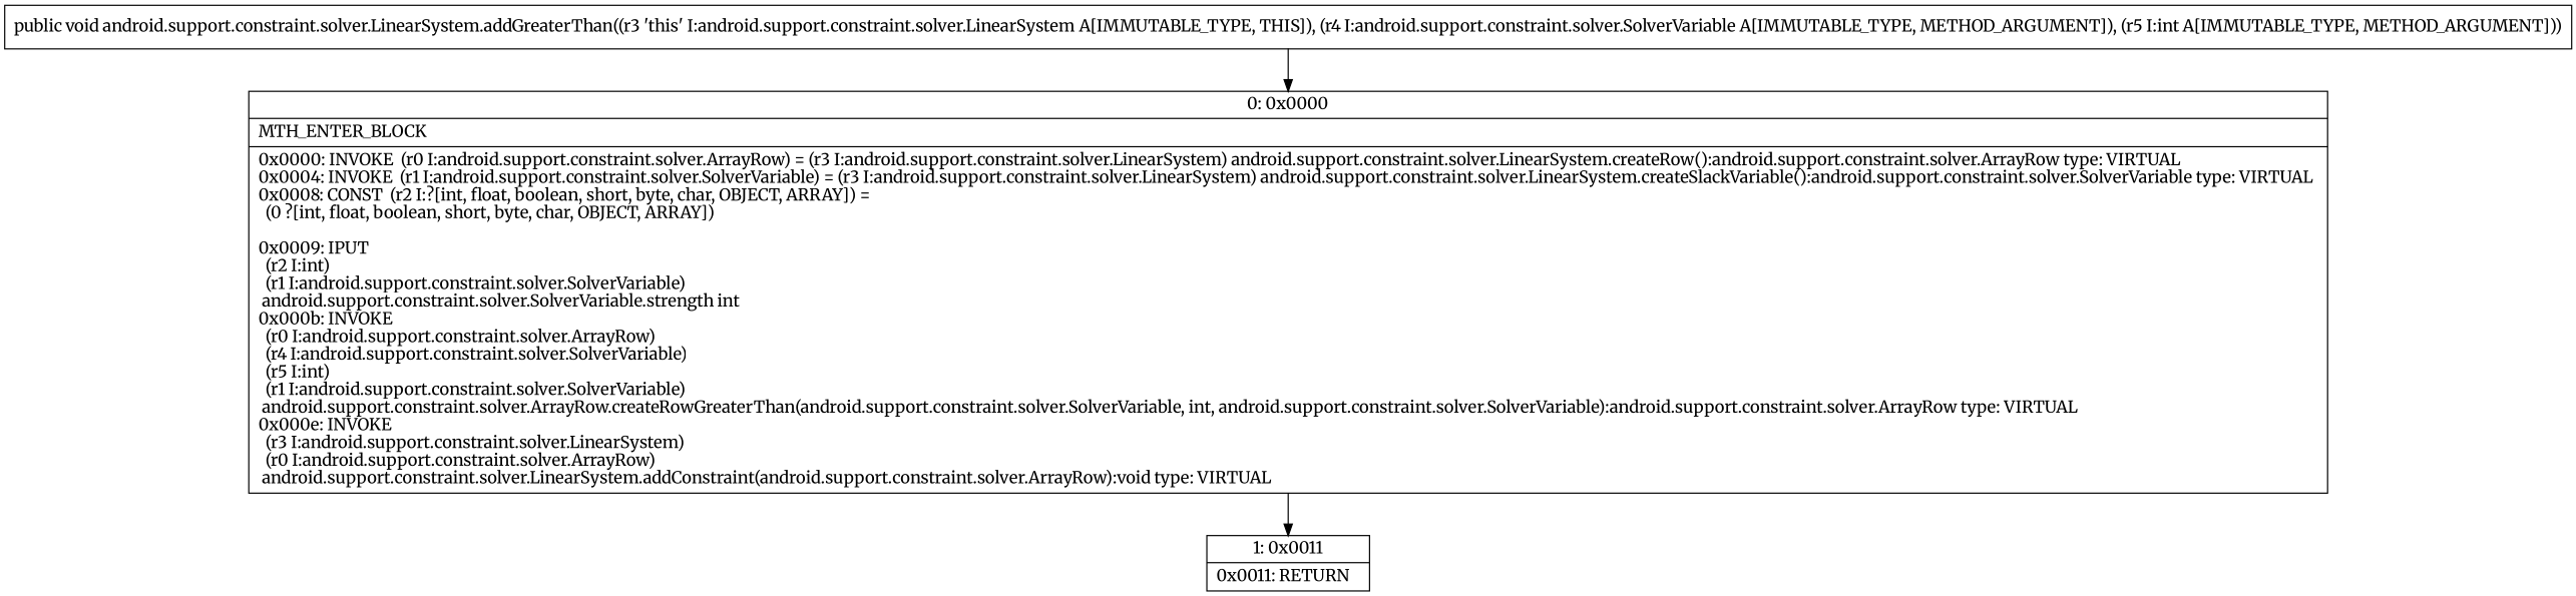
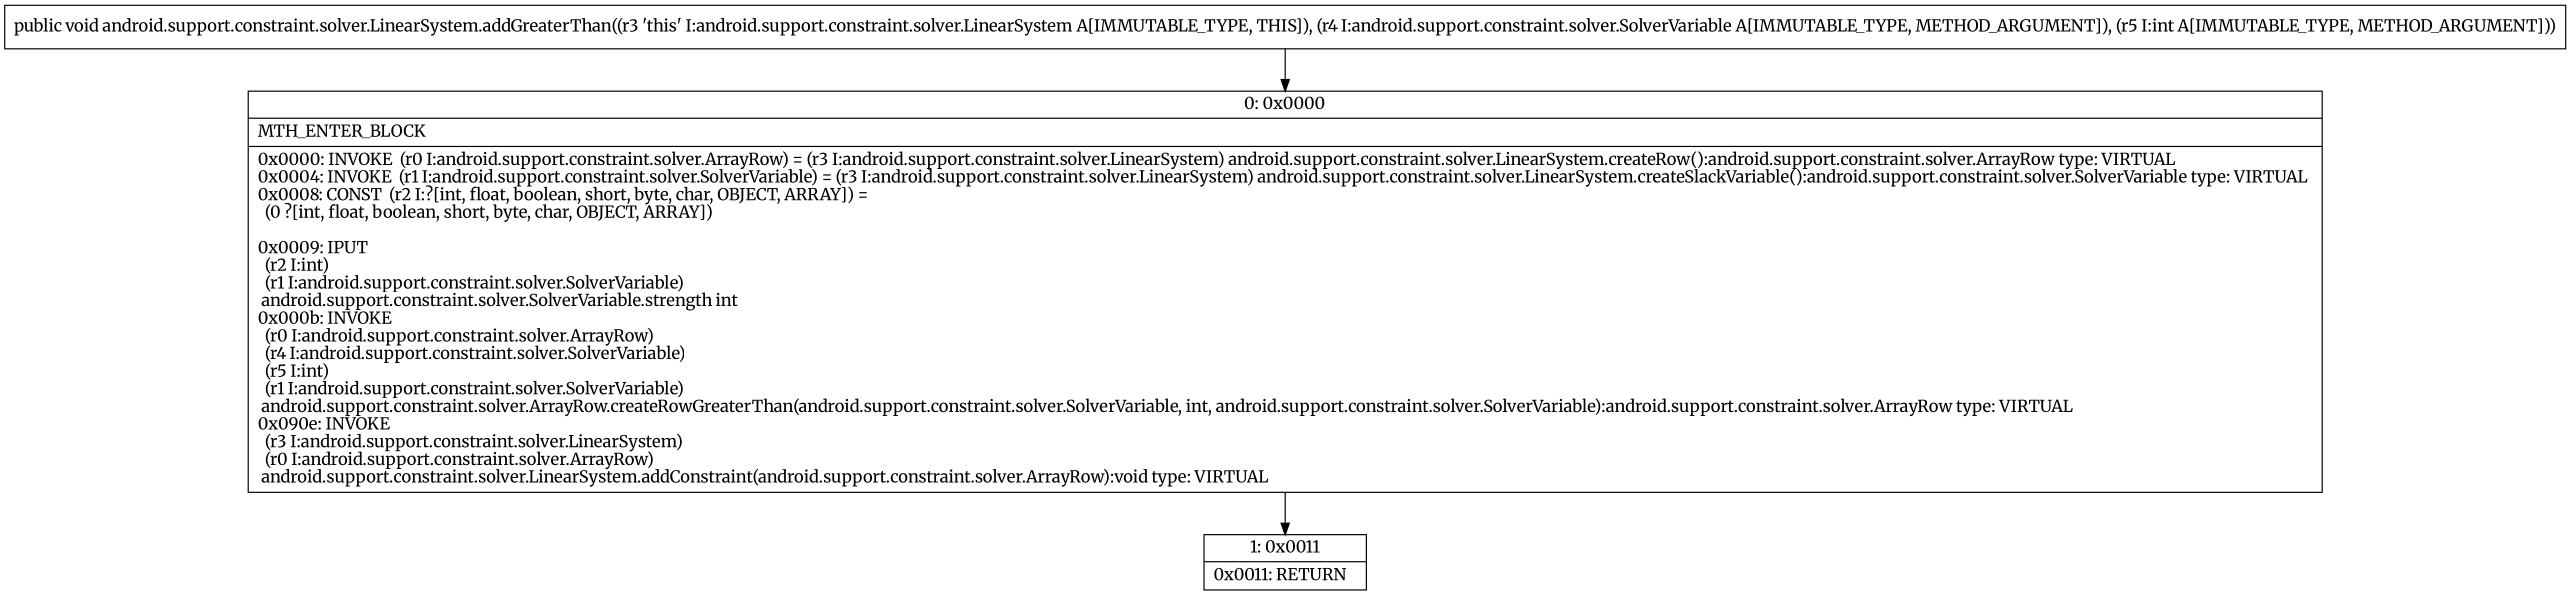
  digraph {
    fontname=Merriweather
    node [shape=record fontname=Merriweather]
    edge [fontname=Merriweather]
-   n1 [label="{0\:\ 0x0000|MTH_ENTER_BLOCK\l|0x0000: INVOKE  (r0 I:android.support.constraint.solver.ArrayRow) = (r3 I:android.support.constraint.solver.LinearSystem) android.support.constraint.solver.LinearSystem.createRow():android.support.constraint.solver.ArrayRow type: VIRTUAL \l0x0004: INVOKE  (r1 I:android.support.constraint.solver.SolverVariable) = (r3 I:android.support.constraint.solver.LinearSystem) android.support.constraint.solver.LinearSystem.createSlackVariable():android.support.constraint.solver.SolverVariable type: VIRTUAL \l0x0008: CONST  (r2 I:?[int, float, boolean, short, byte, char, OBJECT, ARRAY]) = \l  (0 ?[int, float, boolean, short, byte, char, OBJECT, ARRAY])\l \l0x0009: IPUT  \l  (r2 I:int)\l  (r1 I:android.support.constraint.solver.SolverVariable)\l android.support.constraint.solver.SolverVariable.strength int \l0x000b: INVOKE  \l  (r0 I:android.support.constraint.solver.ArrayRow)\l  (r4 I:android.support.constraint.solver.SolverVariable)\l  (r5 I:int)\l  (r1 I:android.support.constraint.solver.SolverVariable)\l android.support.constraint.solver.ArrayRow.createRowGreaterThan(android.support.constraint.solver.SolverVariable, int, android.support.constraint.solver.SolverVariable):android.support.constraint.solver.ArrayRow type: VIRTUAL \l0x000e: INVOKE  \l  (r3 I:android.support.constraint.solver.LinearSystem)\l  (r0 I:android.support.constraint.solver.ArrayRow)\l android.support.constraint.solver.LinearSystem.addConstraint(android.support.constraint.solver.ArrayRow):void type: VIRTUAL \l}"]
+   n1 [label="{0\:\ 0x0000|MTH_ENTER_BLOCK\l|0x0000: INVOKE  (r0 I:android.support.constraint.solver.ArrayRow) = (r3 I:android.support.constraint.solver.LinearSystem) android.support.constraint.solver.LinearSystem.createRow():android.support.constraint.solver.ArrayRow type: VIRTUAL \l0x0004: INVOKE  (r1 I:android.support.constraint.solver.SolverVariable) = (r3 I:android.support.constraint.solver.LinearSystem) android.support.constraint.solver.LinearSystem.createSlackVariable():android.support.constraint.solver.SolverVariable type: VIRTUAL \l0x0008: CONST  (r2 I:?[int, float, boolean, short, byte, char, OBJECT, ARRAY]) = \l  (0 ?[int, float, boolean, short, byte, char, OBJECT, ARRAY])\l \l0x0009: IPUT  \l  (r2 I:int)\l  (r1 I:android.support.constraint.solver.SolverVariable)\l android.support.constraint.solver.SolverVariable.strength int \l0x000b: INVOKE  \l  (r0 I:android.support.constraint.solver.ArrayRow)\l  (r4 I:android.support.constraint.solver.SolverVariable)\l  (r5 I:int)\l  (r1 I:android.support.constraint.solver.SolverVariable)\l android.support.constraint.solver.ArrayRow.createRowGreaterThan(android.support.constraint.solver.SolverVariable, int, android.support.constraint.solver.SolverVariable):android.support.constraint.solver.ArrayRow type: VIRTUAL \l0x090e: INVOKE  \l  (r3 I:android.support.constraint.solver.LinearSystem)\l  (r0 I:android.support.constraint.solver.ArrayRow)\l android.support.constraint.solver.LinearSystem.addConstraint(android.support.constraint.solver.ArrayRow):void type: VIRTUAL \l}"]
    n2 [label="{1\:\ 0x0011|0x0011: RETURN   \l}"]
    n3 [label="{public void android.support.constraint.solver.LinearSystem.addGreaterThan((r3 'this' I:android.support.constraint.solver.LinearSystem A[IMMUTABLE_TYPE, THIS]), (r4 I:android.support.constraint.solver.SolverVariable A[IMMUTABLE_TYPE, METHOD_ARGUMENT]), (r5 I:int A[IMMUTABLE_TYPE, METHOD_ARGUMENT])) }"]
    n1 -> n2
    n3 -> n1
  }
